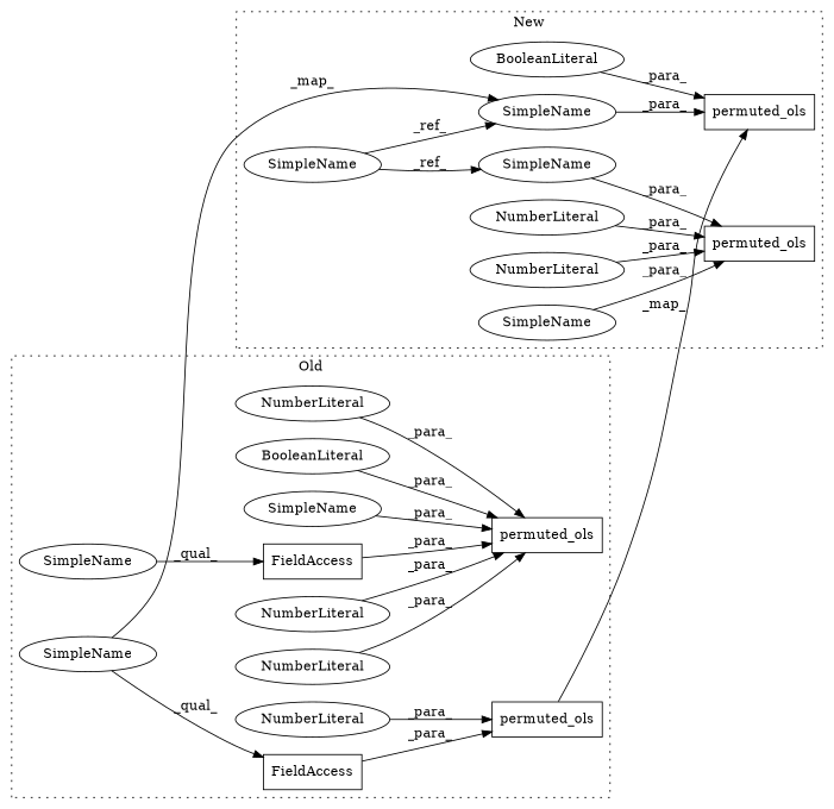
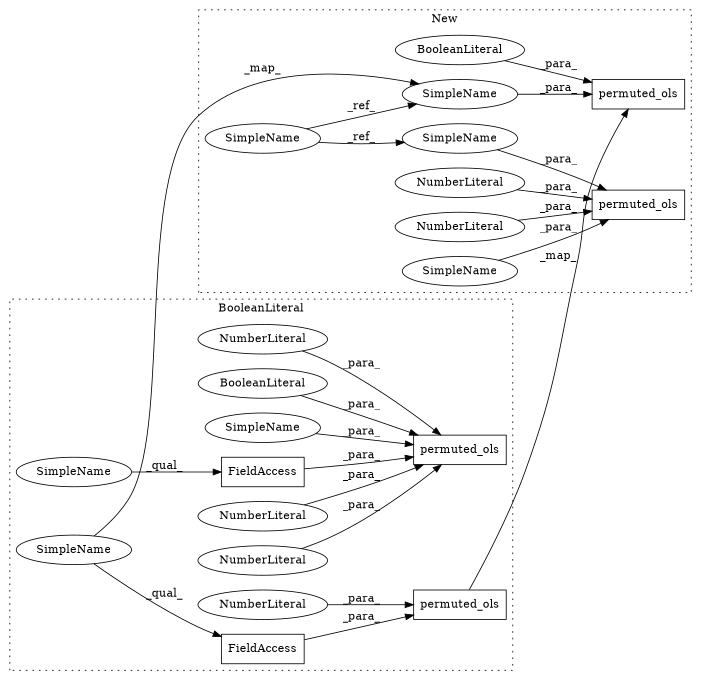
  digraph {
    rankdir=LR
    node [a=42 l=11 s=13780 shape=ellipse]
    n1 [a=32 l="13,1" label=permuted_ols s="13756,13818" shape=box]
    n2 [a=34 l=1 label=NumberLiteral s=13817]
    n3 [a=22 l=13 label=FieldAccess shape=box]
    n4 [a=22 l=13 label=FieldAccess s=13921 shape=box]
    n5 [a=32 l="13,1" label=permuted_ols s="13897,13964" shape=box]
    n6 [a=34 l=1 label=NumberLiteral s=13963]
    n7 [a=34 l=3 label=NumberLiteral s=13959]
    n8 [a=34 l=1 label=NumberLiteral s=13957]
    n9 [a=9 l=4 label=BooleanLiteral s=13952]
    n10 [l=10 label=SimpleName s=13910]
    n11 [label=SimpleName s=13921]
    n12 [label=SimpleName]
    n13 [a=32 l="13,1" label=permuted_ols s="17929,17992" shape=box]
    n14 [a=9 l=4 label=BooleanLiteral s=17982]
    n15 [a=32 l="13,1" label=permuted_ols s="17792,17850" shape=box]
    n16 [a=34 l=3 label=NumberLiteral s=17847]
    n17 [a=34 l=1 label=NumberLiteral s=17845]
    n18 [label=SimpleName s=17169]
    n19 [label=SimpleName s=17816]
    n20 [label=SimpleName s=17953]
    n21 [l=10 label=SimpleName s=17805]
    subgraph cluster_1 {
-     label=Old
+     label=BooleanLiteral
      style=dotted
      n1
      n2
      n3
      n4
      n5
      n6
      n7
      n8
      n9
      n10
      n11
      n12
    }
    subgraph cluster_2 {
      label=New
      style=dotted
      n13
      n14
      n15
      n16
      n17
      n18
      n19
      n20
      n21
    }
    n1 -> n13 [label=_map_]
    n2 -> n1 [label=_para_]
    n3 -> n1 [label=_para_]
    n4 -> n5 [label=_para_]
    n6 -> n5 [label=_para_]
    n7 -> n5 [label=_para_]
    n8 -> n5 [label=_para_]
    n9 -> n5 [label=_para_]
    n10 -> n5 [label=_para_]
    n11 -> n4 [label=_qual_]
    n12 -> n3 [label=_qual_]
    n12 -> n20 [label=_map_]
    n14 -> n13 [label=_para_]
    n16 -> n15 [label=_para_]
    n17 -> n15 [label=_para_]
    n18 -> n19 [label=_ref_]
    n18 -> n20 [label=_ref_]
    n19 -> n15 [label=_para_]
    n20 -> n13 [label=_para_]
    n21 -> n15 [label=_para_]
  }
